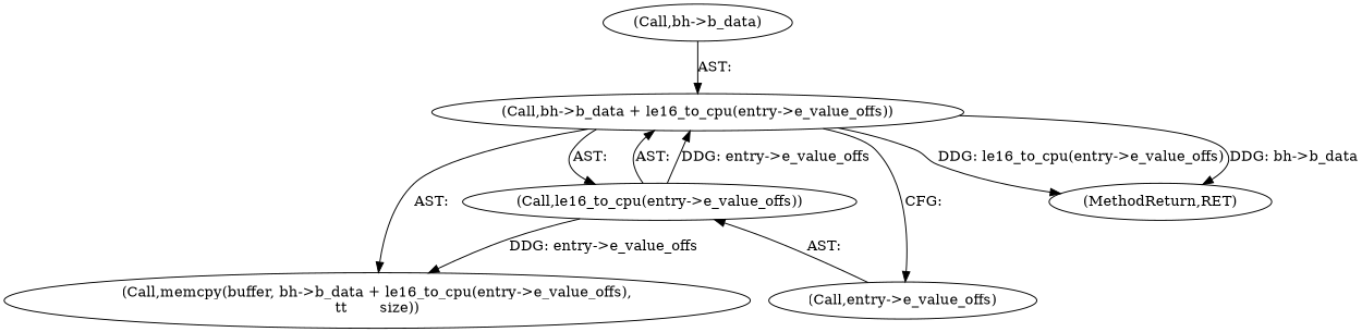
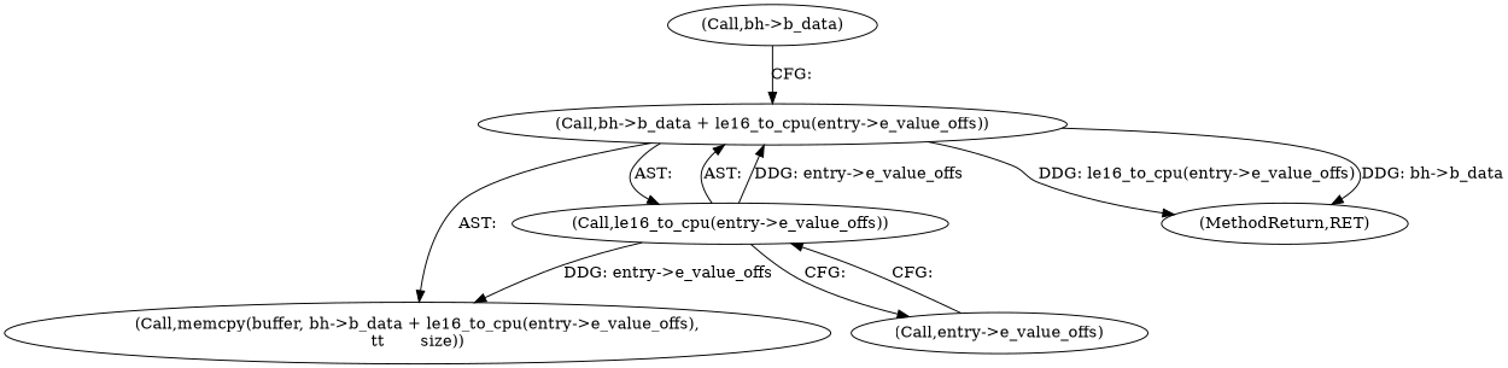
  digraph {
    n1 [label="(Call,bh->b_data + le16_to_cpu(entry->e_value_offs))"]
    n2 [label="(Call,le16_to_cpu(entry->e_value_offs))"]
    n3 [label="(Call,memcpy(buffer, bh->b_data + le16_to_cpu(entry->e_value_offs),\n\t\t       size))"]
    n4 [label="(MethodReturn,RET)"]
    n5 [label="(Call,entry->e_value_offs)"]
    n6 [label="(Call,bh->b_data)"]
    n1 -> n2 [label="AST: "]
    n1 -> n3 [label="AST: "]
    n1 -> n4 [label="DDG: le16_to_cpu(entry->e_value_offs)"]
    n1 -> n4 [label="DDG: bh->b_data"]
    n2 -> n1 [label="AST: "]
    n2 -> n1 [label="DDG: entry->e_value_offs"]
    n2 -> n3 [label="DDG: entry->e_value_offs"]
-   n1 -> n5 [label="CFG: "]
-   n5 -> n2 [label="AST: "]
-   n6 -> n1 [label="AST: "]
+   n2 -> n5 [label="CFG: "]
+   n5 -> n2 [label="CFG: "]
+   n6 -> n1 [label="CFG: "]
  }
